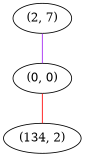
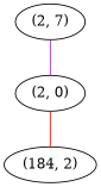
  graph {
    "(2, 7)"
-   "(0, 0)"
-   "(134, 2)"
+   "(0, 0)" [label="(2, 0)"]
+   "(134, 2)" [label="(184, 2)"]
    "(2, 7)" -- "(0, 0)" [color=purple weight=4]
    "(0, 0)" -- "(134, 2)" [color=red weight=1]
  }
